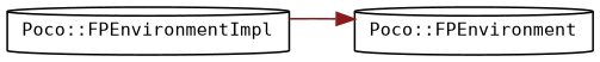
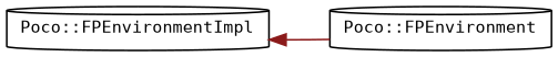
  digraph {
    rankdir=LR
    fontname="DejaVu Sans Mono"
    node [color=black fillcolor=white fontname="DejaVu Sans Mono" fontsize=10 shape=cylinder style=filled]
    n1 [height=0.2 label="Poco::FPEnvironmentImpl" width=0.4]
    n2 [height=0.2 label="Poco::FPEnvironment" width=0.4]
-   n2 -> n1 [color=firebrick4 dir=back fontname="DejaVu Sans Mono" fontsize=10 labelfontname=Helvetica labelfontsize=10 style=solid]
+   n1 -> n2 [color=firebrick4 dir=back fontname="DejaVu Sans Mono" fontsize=10 labelfontname=Helvetica labelfontsize=10 style=solid]
  }
